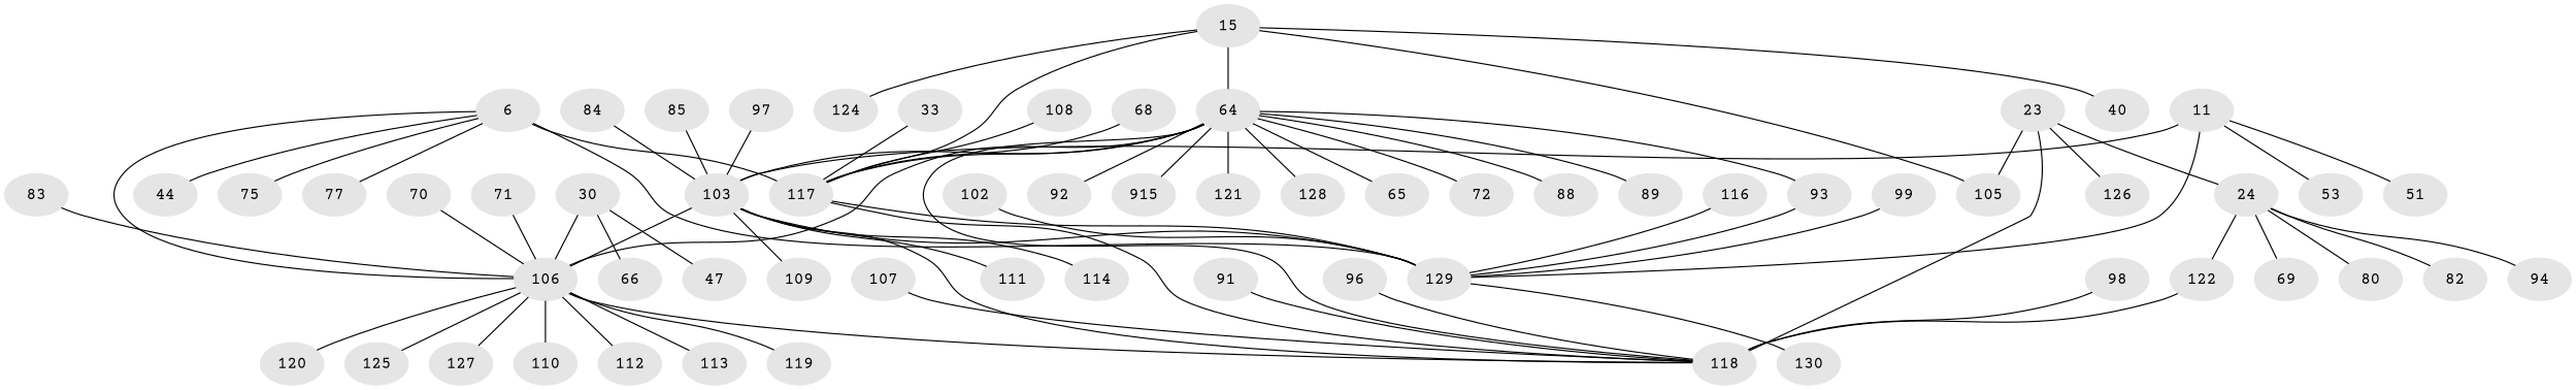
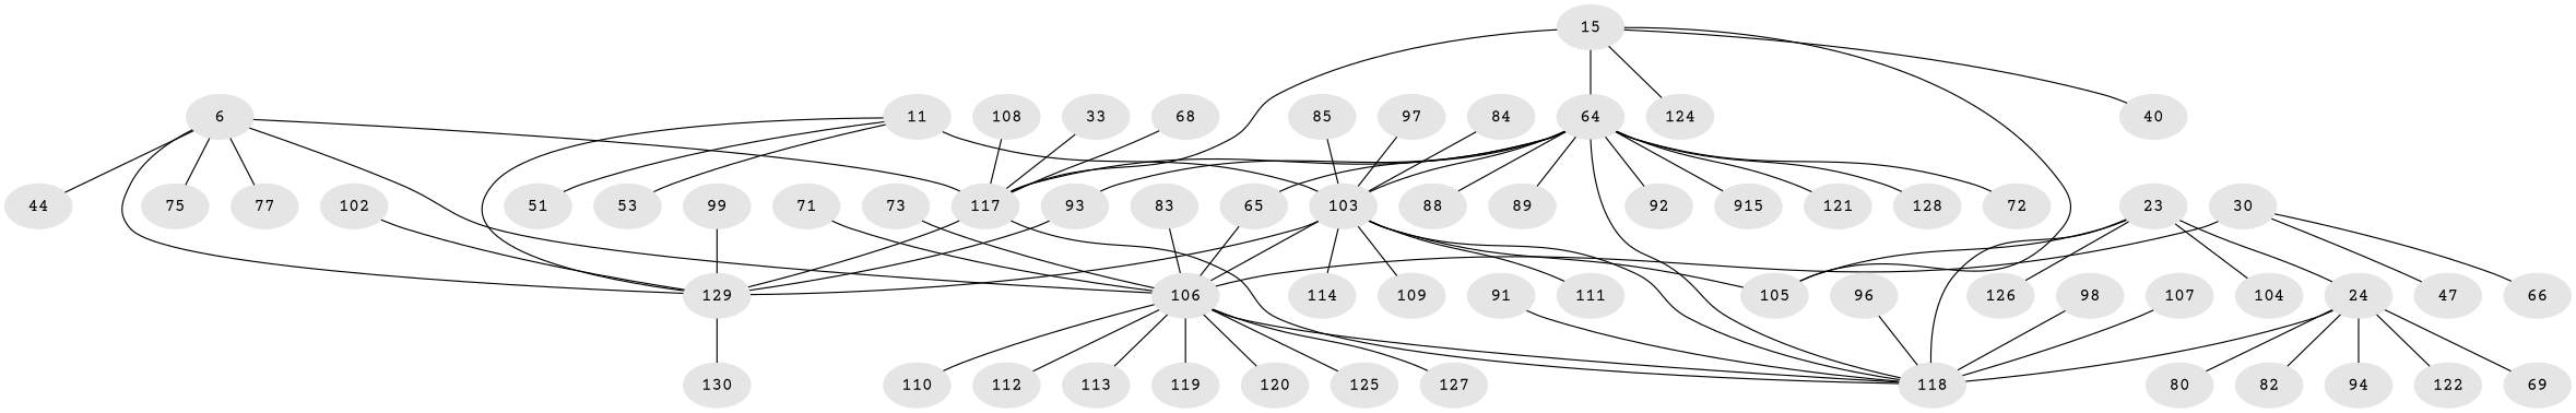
  graph {
    fontname="Courier Prime"
    node [color=gray90 fontname="Courier Prime" style=filled]
    edge [fontname="Courier Prime"]
    6 [super="+4"]
    44
    75
    77
    106 [super="+35+67+61+28+45+63"]
    117 [super="+5"]
    129 [super="+2+31+52+57+58+74"]
    118 [super="+22+50+76+87"]
    110 [super="+39"]
    112
    113
    119
    120 [super="+100"]
    125
    127
    130
    11 [super="+8"]
    51
    53
    103 [super="+12+37+49+55+59+78"]
    105 [super="+95"]
    109 [super="+32"]
    111
    114
    15 [super="+13"]
    64 [super="+18+41+54"]
    n27 [label=40 super="+38"]
    124 [super="+123"]
    65
    72
    88
    89
    92 [super="+62"]
    93 [super="+70"]
    n35 [label=915]
    121
    128
    23 [super="+19"]
    24 [super="+21"]
+   104 [super="+60"]
    126 [super="+42"]
    69
    80
    82
    94
    122
    30 [super="+29"]
    47
    66
    33
    68
    71 [super="+34"]
-   73 [label=70]
+   73
    83
    84
    85
    91
    96
    97 [super="+46"]
    98
    99 [super="+79+86"]
    102
    107
    108 [super="+101"]
-   116
    6 -- 44
    6 -- 75
    6 -- 77
    6 -- 106
    6 -- 117 [weight=4]
    6 -- 129 [weight=4]
    106 -- 118
    106 -- 110
    106 -- 112
    106 -- 113
    106 -- 119
    106 -- 120
    106 -- 125
    106 -- 127
    117 -- 129 [weight=4]
    117 -- 118 [weight=2]
    129 -- 130
    11 -- 129
    11 -- 51
    11 -- 53
    11 -- 103 [weight=8]
    103 -- 106 [weight=2]
    103 -- 129
    103 -- 118
+   103 -- 105
    103 -- 109
    103 -- 111
    103 -- 114
    15 -- 117 [weight=2]
    15 -- 105
    15 -- 64 [weight=8]
    15 -- n27
    15 -- 124
-   64 -- 106 [weight=3]
+   65 -- 106 [weight=3]
    64 -- 117
    64 -- 118
    64 -- 103
    64 -- 65
    64 -- 72
    64 -- 88
    64 -- 89
    64 -- 92
    64 -- 93
    64 -- n35
    64 -- 121
    64 -- 128
    93 -- 129
    23 -- 118 [weight=4]
    23 -- 105
    23 -- 24 [weight=4]
+   23 -- 104
    23 -- 126
-   122 -- 118 [weight=4]
+   24 -- 118 [weight=4]
    24 -- 69
    24 -- 80
    24 -- 82
    24 -- 94
    24 -- 122
    30 -- 106 [weight=8]
    30 -- 47
    30 -- 66
    33 -- 117
    68 -- 117
    71 -- 106
    73 -- 106
    83 -- 106
    84 -- 103
    85 -- 103
    91 -- 118
    96 -- 118
    97 -- 103
    98 -- 118
    99 -- 129
    102 -- 129
    107 -- 118
    108 -- 117
-   116 -- 129
  }
